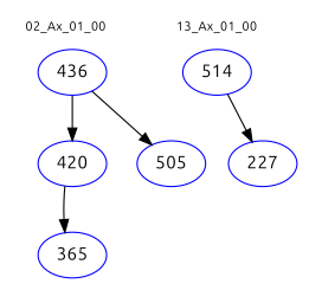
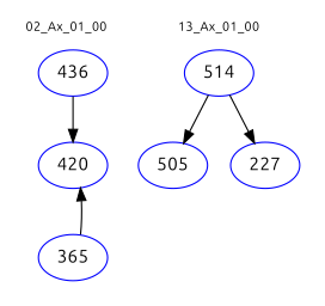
  digraph {
    fontname=Ubuntu
    node [color=blue fontname=Ubuntu]
    edge [color=black fontname=Ubuntu]
    n1 [label=420]
    n2 [label=365]
    n3 [label=436]
    n4 [label=514]
    n5 [label=505]
    n6 [label=227]
    subgraph cluster_1 {
      color=white
      fontsize=10
      label="02_Ax_01_00"
      n1
      n2
      n3
    }
    subgraph cluster_2 {
      color=white
      fontsize=10
      label="13_Ax_01_00"
      n4
      n5
      n6
    }
-   n1 -> n2
+   n2 -> n1
    n3 -> n1
-   n3 -> n5
+   n4 -> n5
    n4 -> n6
  }
